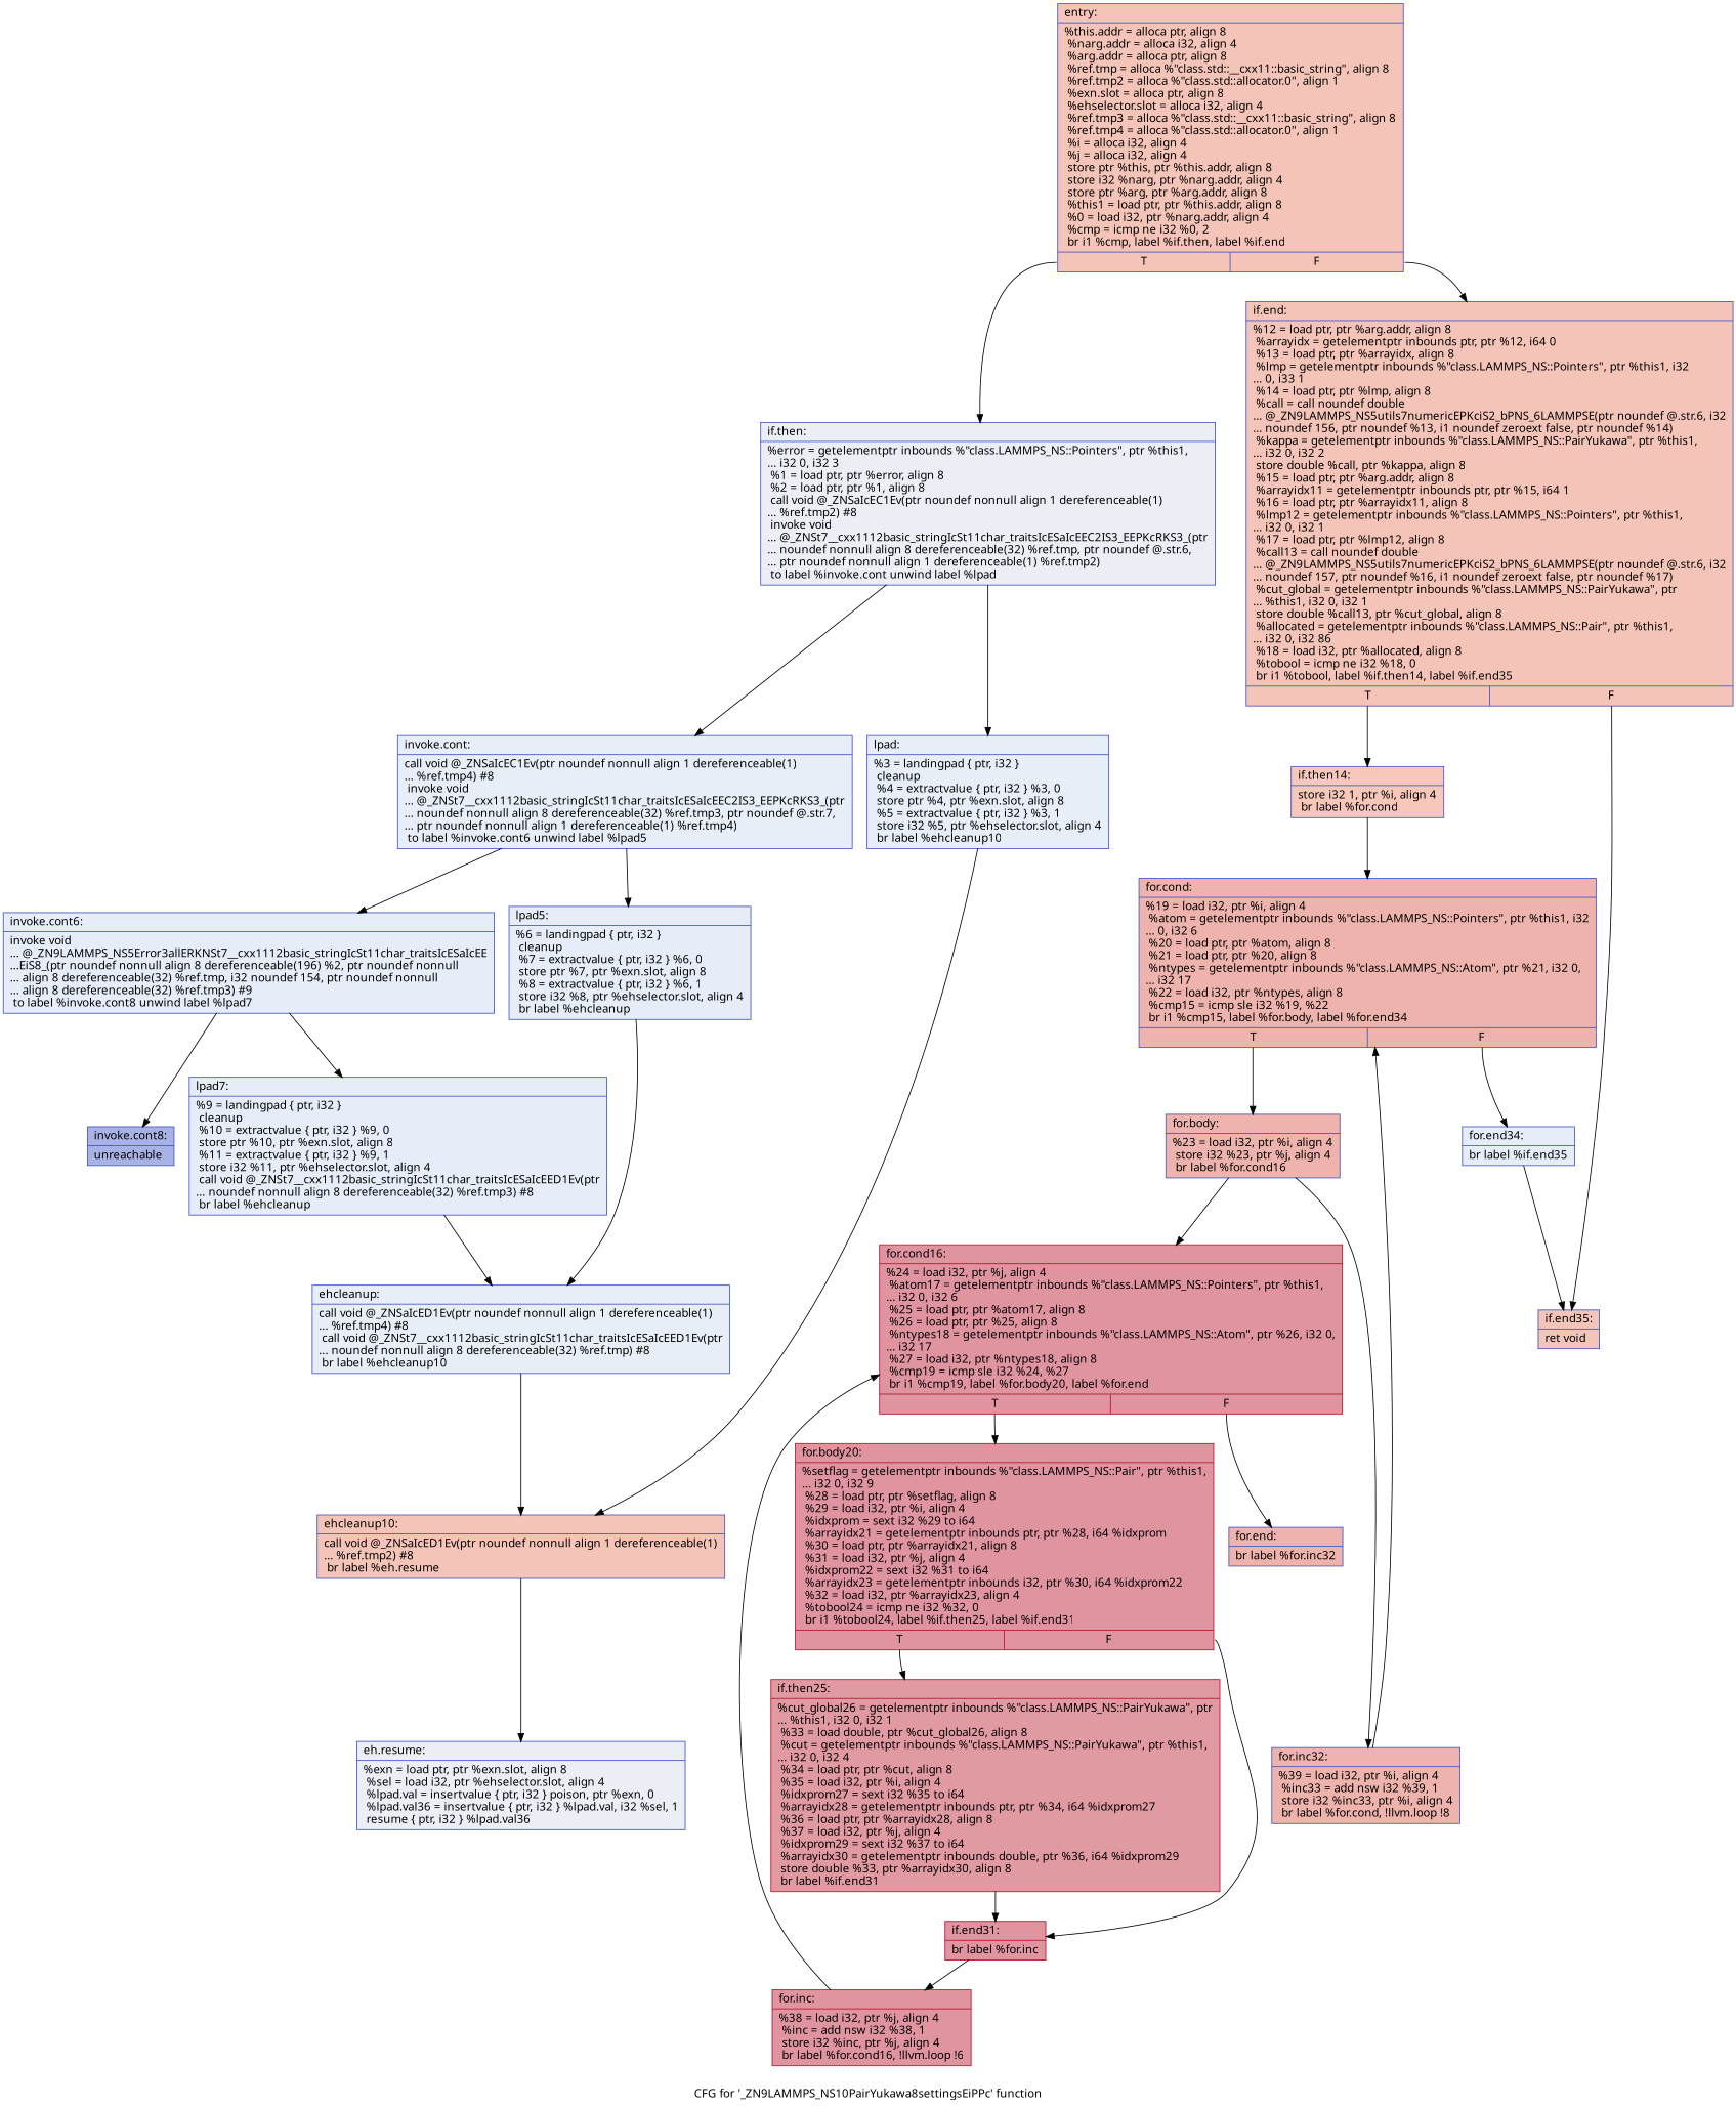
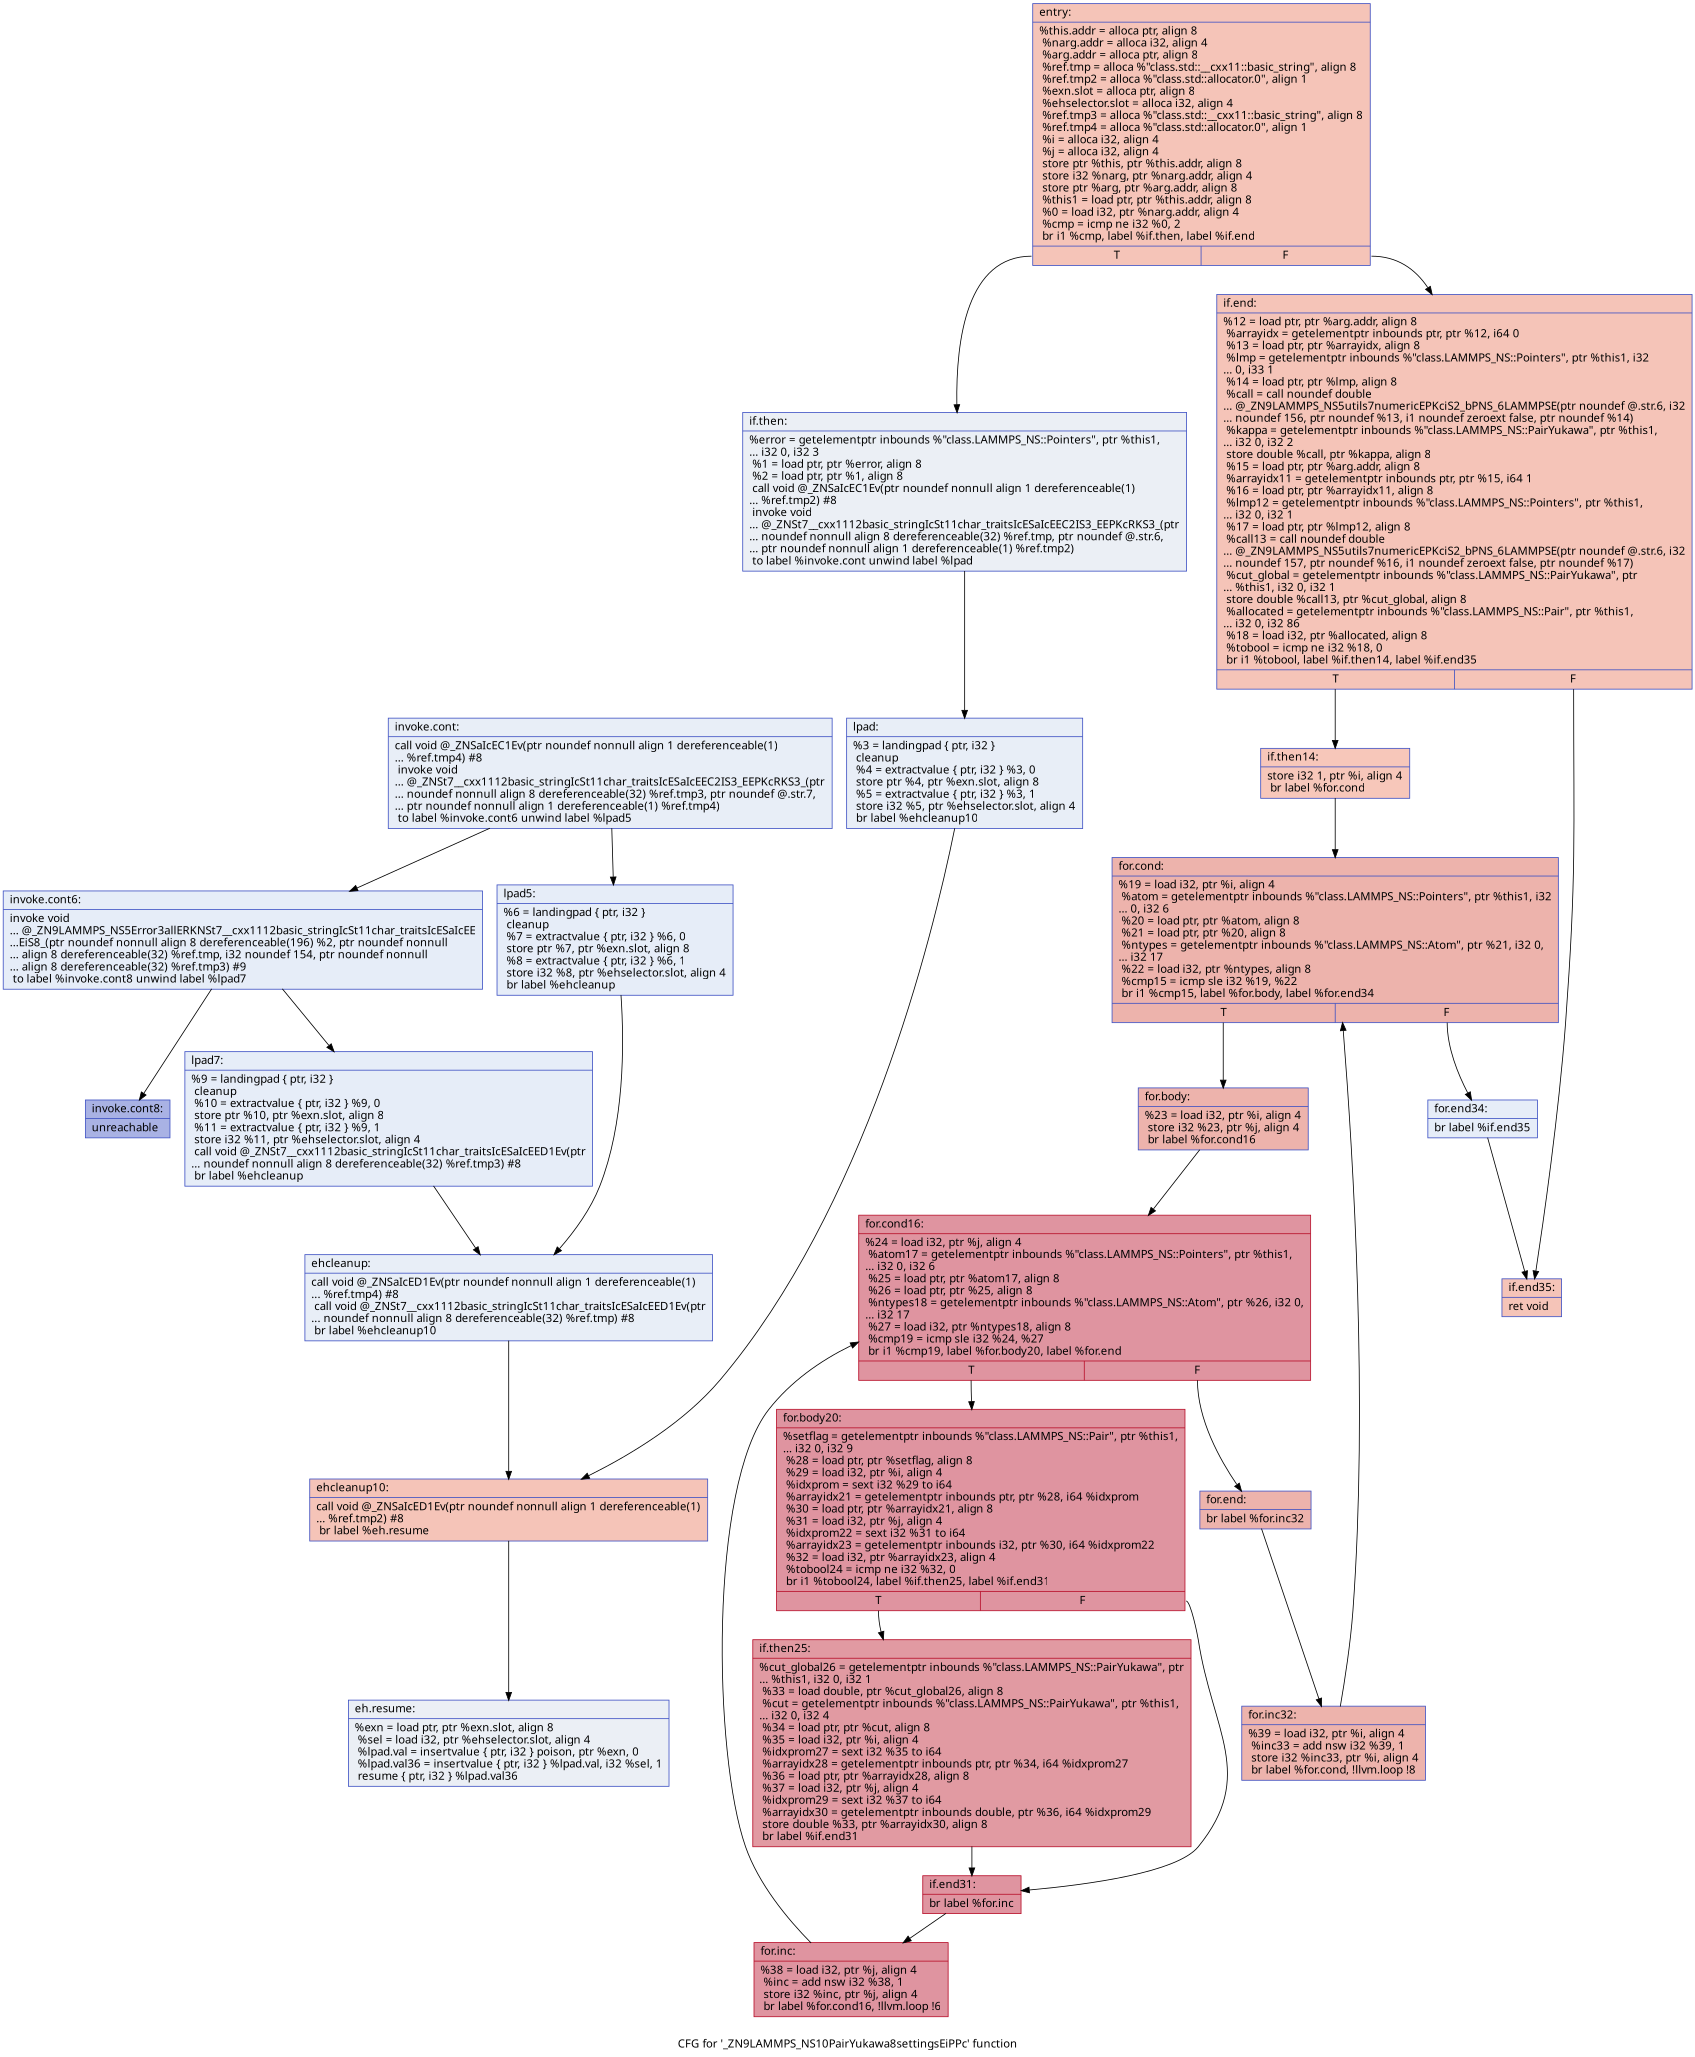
  digraph {
    fontname="Noto Sans"
    label="CFG for '_ZN9LAMMPS_NS10PairYukawa8settingsEiPPc' function"
    node [color="#3d50c3ff" fillcolor="#e97a5f70" fontname="Noto Sans" shape=record style=filled]
    edge [fontname="Noto Sans"]
    n1 [label="{entry:\l|  %this.addr = alloca ptr, align 8\l  %narg.addr = alloca i32, align 4\l  %arg.addr = alloca ptr, align 8\l  %ref.tmp = alloca %\"class.std::__cxx11::basic_string\", align 8\l  %ref.tmp2 = alloca %\"class.std::allocator.0\", align 1\l  %exn.slot = alloca ptr, align 8\l  %ehselector.slot = alloca i32, align 4\l  %ref.tmp3 = alloca %\"class.std::__cxx11::basic_string\", align 8\l  %ref.tmp4 = alloca %\"class.std::allocator.0\", align 1\l  %i = alloca i32, align 4\l  %j = alloca i32, align 4\l  store ptr %this, ptr %this.addr, align 8\l  store i32 %narg, ptr %narg.addr, align 4\l  store ptr %arg, ptr %arg.addr, align 8\l  %this1 = load ptr, ptr %this.addr, align 8\l  %0 = load i32, ptr %narg.addr, align 4\l  %cmp = icmp ne i32 %0, 2\l  br i1 %cmp, label %if.then, label %if.end\l|{<s0>T|<s1>F}}"]
    n2 [fillcolor="#d1dae970" label="{if.then:\l|  %error = getelementptr inbounds %\"class.LAMMPS_NS::Pointers\", ptr %this1,\l... i32 0, i32 3\l  %1 = load ptr, ptr %error, align 8\l  %2 = load ptr, ptr %1, align 8\l  call void @_ZNSaIcEC1Ev(ptr noundef nonnull align 1 dereferenceable(1)\l... %ref.tmp2) #8\l  invoke void\l... @_ZNSt7__cxx1112basic_stringIcSt11char_traitsIcESaIcEEC2IS3_EEPKcRKS3_(ptr\l... noundef nonnull align 8 dereferenceable(32) %ref.tmp, ptr noundef @.str.6,\l... ptr noundef nonnull align 1 dereferenceable(1) %ref.tmp2)\l          to label %invoke.cont unwind label %lpad\l}"]
    n3 [label="{if.end:\l|  %12 = load ptr, ptr %arg.addr, align 8\l  %arrayidx = getelementptr inbounds ptr, ptr %12, i64 0\l  %13 = load ptr, ptr %arrayidx, align 8\l  %lmp = getelementptr inbounds %\"class.LAMMPS_NS::Pointers\", ptr %this1, i32\l... 0, i33 1\l  %14 = load ptr, ptr %lmp, align 8\l  %call = call noundef double\l... @_ZN9LAMMPS_NS5utils7numericEPKciS2_bPNS_6LAMMPSE(ptr noundef @.str.6, i32\l... noundef 156, ptr noundef %13, i1 noundef zeroext false, ptr noundef %14)\l  %kappa = getelementptr inbounds %\"class.LAMMPS_NS::PairYukawa\", ptr %this1,\l... i32 0, i32 2\l  store double %call, ptr %kappa, align 8\l  %15 = load ptr, ptr %arg.addr, align 8\l  %arrayidx11 = getelementptr inbounds ptr, ptr %15, i64 1\l  %16 = load ptr, ptr %arrayidx11, align 8\l  %lmp12 = getelementptr inbounds %\"class.LAMMPS_NS::Pointers\", ptr %this1,\l... i32 0, i32 1\l  %17 = load ptr, ptr %lmp12, align 8\l  %call13 = call noundef double\l... @_ZN9LAMMPS_NS5utils7numericEPKciS2_bPNS_6LAMMPSE(ptr noundef @.str.6, i32\l... noundef 157, ptr noundef %16, i1 noundef zeroext false, ptr noundef %17)\l  %cut_global = getelementptr inbounds %\"class.LAMMPS_NS::PairYukawa\", ptr\l... %this1, i32 0, i32 1\l  store double %call13, ptr %cut_global, align 8\l  %allocated = getelementptr inbounds %\"class.LAMMPS_NS::Pair\", ptr %this1,\l... i32 0, i32 86\l  %18 = load i32, ptr %allocated, align 8\l  %tobool = icmp ne i32 %18, 0\l  br i1 %tobool, label %if.then14, label %if.end35\l|{<s0>T|<s1>F}}"]
    n4 [fillcolor="#cbd8ee70" label="{invoke.cont:\l|  call void @_ZNSaIcEC1Ev(ptr noundef nonnull align 1 dereferenceable(1)\l... %ref.tmp4) #8\l  invoke void\l... @_ZNSt7__cxx1112basic_stringIcSt11char_traitsIcESaIcEEC2IS3_EEPKcRKS3_(ptr\l... noundef nonnull align 8 dereferenceable(32) %ref.tmp3, ptr noundef @.str.7,\l... ptr noundef nonnull align 1 dereferenceable(1) %ref.tmp4)\l          to label %invoke.cont6 unwind label %lpad5\l}"]
    n5 [fillcolor="#cbd8ee70" label="{lpad:\l|  %3 = landingpad \{ ptr, i32 \}\l          cleanup\l  %4 = extractvalue \{ ptr, i32 \} %3, 0\l  store ptr %4, ptr %exn.slot, align 8\l  %5 = extractvalue \{ ptr, i32 \} %3, 1\l  store i32 %5, ptr %ehselector.slot, align 4\l  br label %ehcleanup10\l}"]
    n6 [fillcolor="#ec7f6370" label="{if.then14:\l|  store i32 1, ptr %i, align 4\l  br label %for.cond\l}"]
    n7 [label="{if.end35:\l|  ret void\l}"]
    n8 [fillcolor="#c7d7f070" label="{invoke.cont6:\l|  invoke void\l... @_ZN9LAMMPS_NS5Error3allERKNSt7__cxx1112basic_stringIcSt11char_traitsIcESaIcEE\l...EiS8_(ptr noundef nonnull align 8 dereferenceable(196) %2, ptr noundef nonnull\l... align 8 dereferenceable(32) %ref.tmp, i32 noundef 154, ptr noundef nonnull\l... align 8 dereferenceable(32) %ref.tmp3) #9\l          to label %invoke.cont8 unwind label %lpad7\l}"]
    n9 [fillcolor="#c7d7f070" label="{lpad5:\l|  %6 = landingpad \{ ptr, i32 \}\l          cleanup\l  %7 = extractvalue \{ ptr, i32 \} %6, 0\l  store ptr %7, ptr %exn.slot, align 8\l  %8 = extractvalue \{ ptr, i32 \} %6, 1\l  store i32 %8, ptr %ehselector.slot, align 4\l  br label %ehcleanup\l}"]
    n10 [label="{ehcleanup10:\l|  call void @_ZNSaIcED1Ev(ptr noundef nonnull align 1 dereferenceable(1)\l... %ref.tmp2) #8\l  br label %eh.resume\l}"]
    n11 [fillcolor="#d6524470" label="{for.cond:\l|  %19 = load i32, ptr %i, align 4\l  %atom = getelementptr inbounds %\"class.LAMMPS_NS::Pointers\", ptr %this1, i32\l... 0, i32 6\l  %20 = load ptr, ptr %atom, align 8\l  %21 = load ptr, ptr %20, align 8\l  %ntypes = getelementptr inbounds %\"class.LAMMPS_NS::Atom\", ptr %21, i32 0,\l... i32 17\l  %22 = load i32, ptr %ntypes, align 8\l  %cmp15 = icmp sle i32 %19, %22\l  br i1 %cmp15, label %for.body, label %for.end34\l|{<s0>T|<s1>F}}"]
    n12 [fillcolor="#3d50c370" label="{invoke.cont8:\l|  unreachable\l}"]
    n13 [fillcolor="#c7d7f070" label="{lpad7:\l|  %9 = landingpad \{ ptr, i32 \}\l          cleanup\l  %10 = extractvalue \{ ptr, i32 \} %9, 0\l  store ptr %10, ptr %exn.slot, align 8\l  %11 = extractvalue \{ ptr, i32 \} %9, 1\l  store i32 %11, ptr %ehselector.slot, align 4\l  call void @_ZNSt7__cxx1112basic_stringIcSt11char_traitsIcESaIcEED1Ev(ptr\l... noundef nonnull align 8 dereferenceable(32) %ref.tmp3) #8\l  br label %ehcleanup\l}"]
    n14 [fillcolor="#cbd8ee70" label="{ehcleanup:\l|  call void @_ZNSaIcED1Ev(ptr noundef nonnull align 1 dereferenceable(1)\l... %ref.tmp4) #8\l  call void @_ZNSt7__cxx1112basic_stringIcSt11char_traitsIcESaIcEED1Ev(ptr\l... noundef nonnull align 8 dereferenceable(32) %ref.tmp) #8\l  br label %ehcleanup10\l}"]
    n15 [fillcolor="#d1dae970" label="{eh.resume:\l|  %exn = load ptr, ptr %exn.slot, align 8\l  %sel = load i32, ptr %ehselector.slot, align 4\l  %lpad.val = insertvalue \{ ptr, i32 \} poison, ptr %exn, 0\l  %lpad.val36 = insertvalue \{ ptr, i32 \} %lpad.val, i32 %sel, 1\l  resume \{ ptr, i32 \} %lpad.val36\l}"]
    n16 [fillcolor="#d6524470" label="{for.body:\l|  %23 = load i32, ptr %i, align 4\l  store i32 %23, ptr %j, align 4\l  br label %for.cond16\l}"]
    n17 [fillcolor="#c7d7f070" label="{for.end34:\l|  br label %if.end35\l}"]
    n18 [color="#b70d28ff" fillcolor="#b70d2870" label="{for.cond16:\l|  %24 = load i32, ptr %j, align 4\l  %atom17 = getelementptr inbounds %\"class.LAMMPS_NS::Pointers\", ptr %this1,\l... i32 0, i32 6\l  %25 = load ptr, ptr %atom17, align 8\l  %26 = load ptr, ptr %25, align 8\l  %ntypes18 = getelementptr inbounds %\"class.LAMMPS_NS::Atom\", ptr %26, i32 0,\l... i32 17\l  %27 = load i32, ptr %ntypes18, align 8\l  %cmp19 = icmp sle i32 %24, %27\l  br i1 %cmp19, label %for.body20, label %for.end\l|{<s0>T|<s1>F}}"]
    n19 [color="#b70d28ff" fillcolor="#b70d2870" label="{for.body20:\l|  %setflag = getelementptr inbounds %\"class.LAMMPS_NS::Pair\", ptr %this1,\l... i32 0, i32 9\l  %28 = load ptr, ptr %setflag, align 8\l  %29 = load i32, ptr %i, align 4\l  %idxprom = sext i32 %29 to i64\l  %arrayidx21 = getelementptr inbounds ptr, ptr %28, i64 %idxprom\l  %30 = load ptr, ptr %arrayidx21, align 8\l  %31 = load i32, ptr %j, align 4\l  %idxprom22 = sext i32 %31 to i64\l  %arrayidx23 = getelementptr inbounds i32, ptr %30, i64 %idxprom22\l  %32 = load i32, ptr %arrayidx23, align 4\l  %tobool24 = icmp ne i32 %32, 0\l  br i1 %tobool24, label %if.then25, label %if.end31\l|{<s0>T|<s1>F}}"]
    n20 [fillcolor="#d6524470" label="{for.end:\l|  br label %for.inc32\l}"]
    n21 [color="#b70d28ff" fillcolor="#bb1b2c70" label="{if.then25:\l|  %cut_global26 = getelementptr inbounds %\"class.LAMMPS_NS::PairYukawa\", ptr\l... %this1, i32 0, i32 1\l  %33 = load double, ptr %cut_global26, align 8\l  %cut = getelementptr inbounds %\"class.LAMMPS_NS::PairYukawa\", ptr %this1,\l... i32 0, i32 4\l  %34 = load ptr, ptr %cut, align 8\l  %35 = load i32, ptr %i, align 4\l  %idxprom27 = sext i32 %35 to i64\l  %arrayidx28 = getelementptr inbounds ptr, ptr %34, i64 %idxprom27\l  %36 = load ptr, ptr %arrayidx28, align 8\l  %37 = load i32, ptr %j, align 4\l  %idxprom29 = sext i32 %37 to i64\l  %arrayidx30 = getelementptr inbounds double, ptr %36, i64 %idxprom29\l  store double %33, ptr %arrayidx30, align 8\l  br label %if.end31\l}"]
    n22 [color="#b70d28ff" fillcolor="#b70d2870" label="{if.end31:\l|  br label %for.inc\l}"]
    n23 [fillcolor="#d6524470" label="{for.inc32:\l|  %39 = load i32, ptr %i, align 4\l  %inc33 = add nsw i32 %39, 1\l  store i32 %inc33, ptr %i, align 4\l  br label %for.cond, !llvm.loop !8\l}"]
    n24 [color="#b70d28ff" fillcolor="#b70d2870" label="{for.inc:\l|  %38 = load i32, ptr %j, align 4\l  %inc = add nsw i32 %38, 1\l  store i32 %inc, ptr %j, align 4\l  br label %for.cond16, !llvm.loop !6\l}"]
    n1 -> n2 [tailport=s0]
    n1 -> n3 [tailport=s1]
-   n2 -> n4
    n2 -> n5
    n3 -> n6 [tailport=s0]
    n3 -> n7 [tailport=s1]
    n4 -> n8
    n4 -> n9
    n5 -> n10
    n6 -> n11
    n8 -> n12
    n8 -> n13
    n9 -> n14
    n10 -> n15
    n11 -> n16 [tailport=s0]
    n11 -> n17 [tailport=s1]
    n13 -> n14
    n14 -> n10
    n16 -> n18
    n17 -> n7
    n18 -> n19 [tailport=s0]
    n18 -> n20 [tailport=s1]
    n19 -> n21 [tailport=s0]
    n19 -> n22 [tailport=s1]
-   n16 -> n23
+   n20 -> n23
    n21 -> n22
    n22 -> n24
    n23 -> n11
    n24 -> n18
  }
